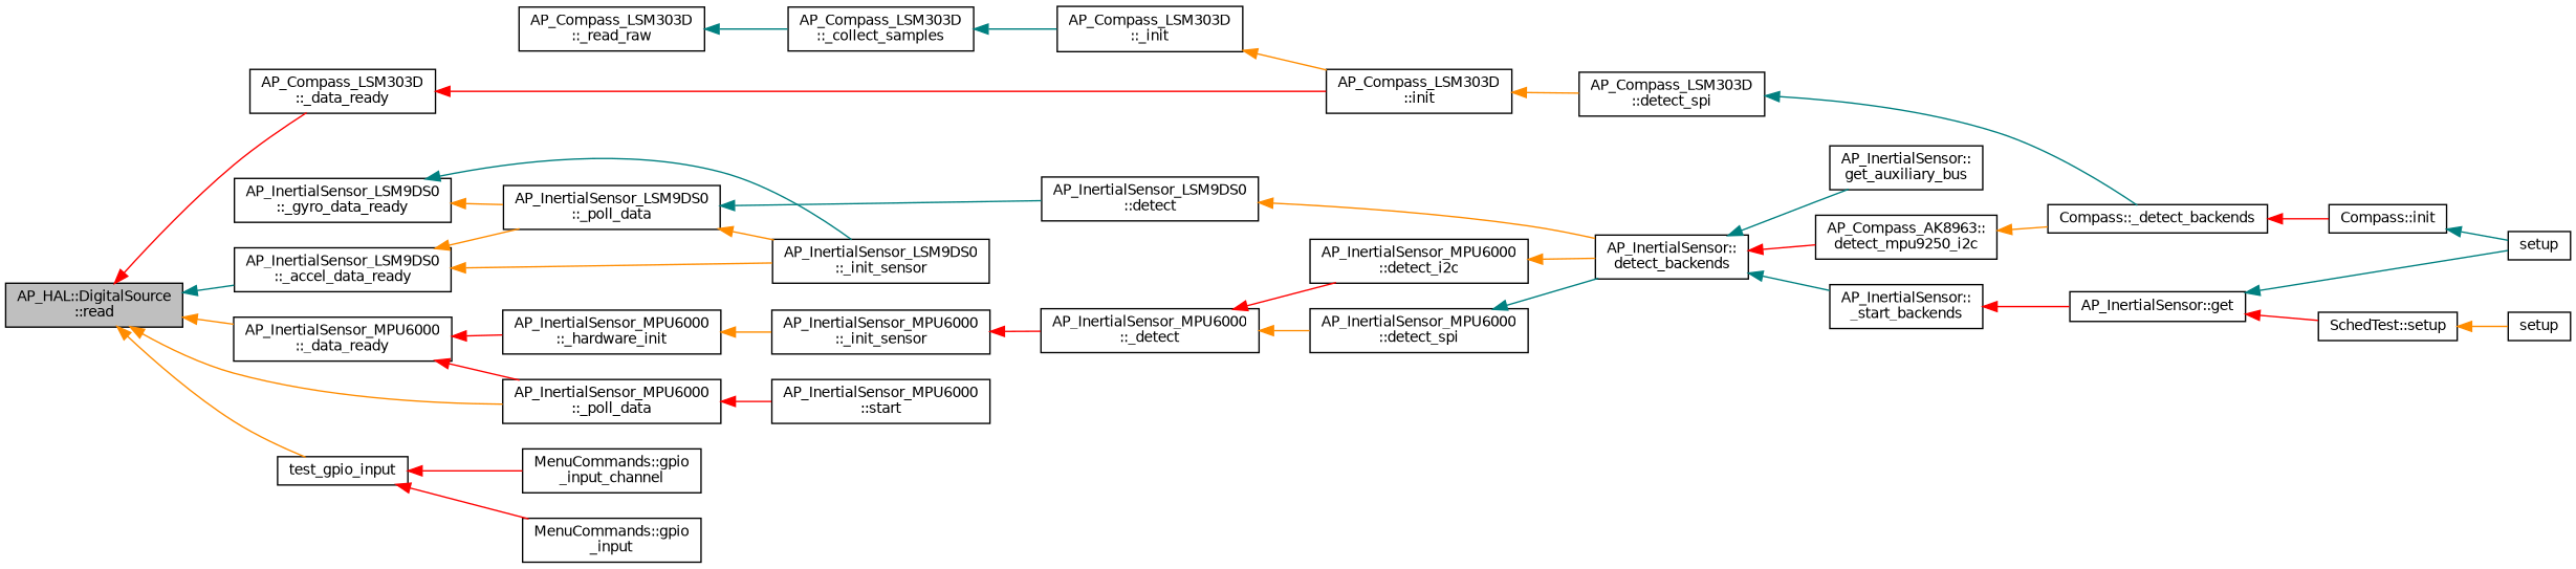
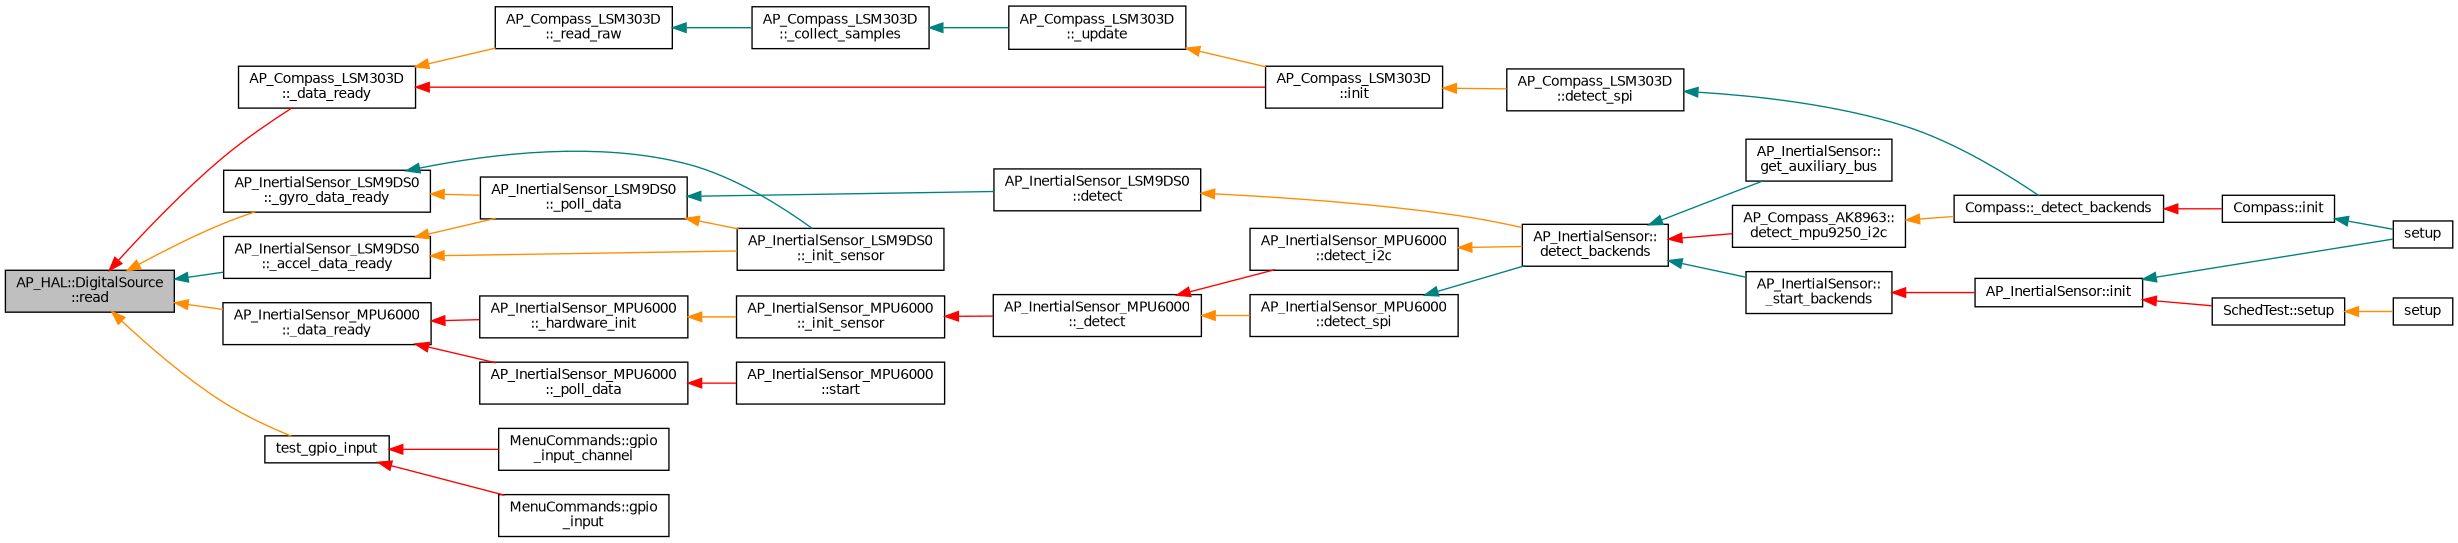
  digraph {
    rankdir=LR
    node [color=black fillcolor=white fontname=Helvetica fontsize=10 shape=record style=filled]
    edge [color=darkorange dir=back fontname=Helvetica fontsize=10 labelfontname=Helvetica labelfontsize=10 style=solid]
    n1 [fillcolor=grey75 fontcolor=black height=0.2 label="AP_HAL::DigitalSource\l::read" width=0.4]
    n2 [height=0.2 label="AP_InertialSensor_LSM9DS0\l::_accel_data_ready" width=0.4]
    n3 [height=0.2 label="AP_Compass_LSM303D\l::_data_ready" width=0.4]
    n4 [height=0.2 label="AP_InertialSensor_MPU6000\l::_data_ready" width=0.4]
    n5 [height=0.2 label="AP_InertialSensor_LSM9DS0\l::_gyro_data_ready" width=0.4]
    n6 [height=0.2 label=test_gpio_input width=0.4]
    n7 [height=0.2 label="AP_InertialSensor_LSM9DS0\l::_init_sensor" width=0.4]
    n8 [height=0.2 label="AP_InertialSensor_LSM9DS0\l::_poll_data" width=0.4]
    n9 [height=0.2 label="AP_Compass_LSM303D\l::_read_raw" width=0.4]
    n10 [height=0.2 label="AP_Compass_LSM303D\l::init" width=0.4]
    n11 [height=0.2 label="AP_InertialSensor_MPU6000\l::_hardware_init" width=0.4]
    n12 [height=0.2 label="AP_InertialSensor_MPU6000\l::_poll_data" width=0.4]
    n13 [height=0.2 label="MenuCommands::gpio\l_input" width=0.4]
    n14 [height=0.2 label="MenuCommands::gpio\l_input_channel" width=0.4]
    n15 [height=0.2 label="AP_InertialSensor_LSM9DS0\l::detect" width=0.4]
    n16 [height=0.2 label="AP_InertialSensor::\ldetect_backends" width=0.4]
    n17 [height=0.2 label="AP_InertialSensor::\l_start_backends" width=0.4]
    n18 [height=0.2 label="AP_Compass_AK8963::\ldetect_mpu9250_i2c" width=0.4]
    n19 [height=0.2 label="AP_InertialSensor::\lget_auxiliary_bus" width=0.4]
-   n20 [height=0.2 label="AP_InertialSensor::get" width=0.4]
+   n20 [height=0.2 label="AP_InertialSensor::init" width=0.4]
    n21 [height=0.2 label="Compass::_detect_backends" width=0.4]
    n22 [height=0.2 label="SchedTest::setup" width=0.4]
    n23 [height=0.2 label=setup width=0.4]
    n24 [height=0.2 label=setup width=0.4]
    n25 [height=0.2 label="Compass::init" width=0.4]
    n26 [height=0.2 label="AP_Compass_LSM303D\l::_collect_samples" width=0.4]
    n27 [height=0.2 label="AP_Compass_LSM303D\l::detect_spi" width=0.4]
-   n28 [height=0.2 label="AP_Compass_LSM303D\l::_init" width=0.4]
+   n28 [height=0.2 label="AP_Compass_LSM303D\l::_update" width=0.4]
    n29 [height=0.2 label="AP_InertialSensor_MPU6000\l::_init_sensor" width=0.4]
    n30 [height=0.2 label="AP_InertialSensor_MPU6000\l::start" width=0.4]
    n31 [height=0.2 label="AP_InertialSensor_MPU6000\l::_detect" width=0.4]
    n32 [height=0.2 label="AP_InertialSensor_MPU6000\l::detect_i2c" width=0.4]
    n33 [height=0.2 label="AP_InertialSensor_MPU6000\l::detect_spi" width=0.4]
    n1 -> n2 [color=teal]
    n1 -> n3 [color=red]
    n1 -> n4
-   n1 -> n12
+   n1 -> n5
    n1 -> n6
    n2 -> n7
    n2 -> n8
+   n3 -> n9
    n3 -> n10 [color=red]
    n4 -> n11 [color=red]
    n4 -> n12 [color=red]
    n5 -> n7 [color=teal]
    n5 -> n8
    n6 -> n13 [color=red]
    n6 -> n14 [color=red]
    n8 -> n7
    n8 -> n15 [color=teal]
    n9 -> n26 [color=teal]
    n10 -> n27
    n11 -> n29
    n12 -> n30 [color=red]
    n15 -> n16
    n16 -> n17 [color=teal]
    n16 -> n18 [color=red]
    n16 -> n19 [color=teal]
    n17 -> n20 [color=red]
    n18 -> n21
    n20 -> n22 [color=red]
    n20 -> n23 [color=teal]
    n21 -> n25 [color=red]
    n22 -> n24
    n25 -> n23 [color=teal]
    n26 -> n28 [color=teal]
    n27 -> n21 [color=teal]
    n28 -> n10
    n29 -> n31 [color=red]
    n31 -> n32 [color=red]
    n31 -> n33
    n32 -> n16
    n33 -> n16 [color=teal]
  }
